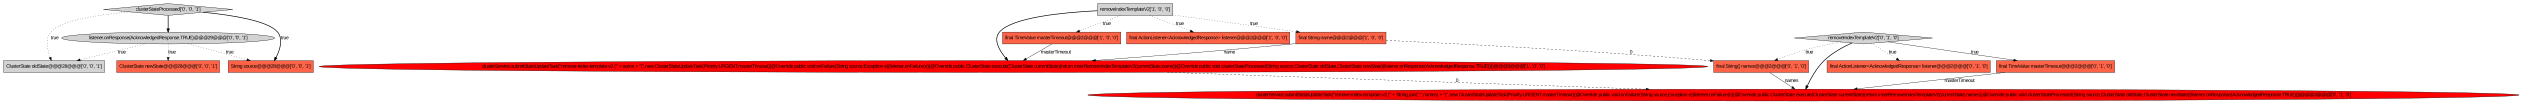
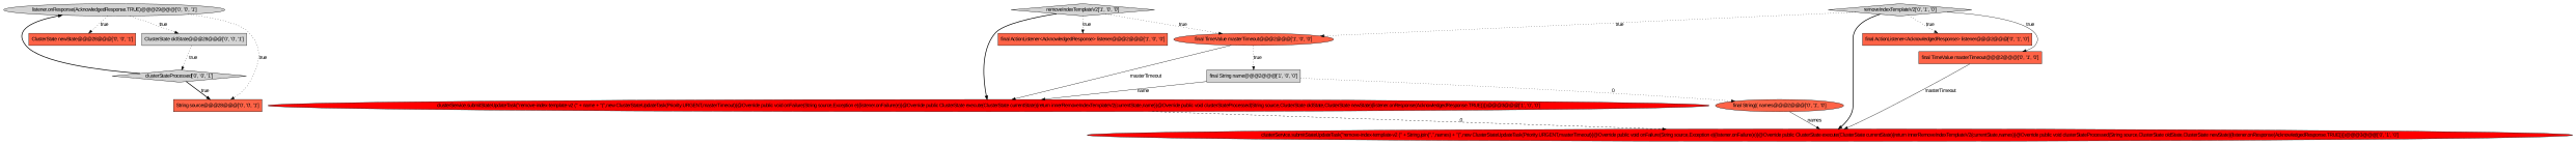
  digraph {
    fontname="Liberation Sans"
    node [fillcolor=tomato fontname="Liberation Sans" shape=box style=filled]
    edge [fontname="Liberation Sans" style=dotted]
    n1 [label="ClusterState newState@@@28@@@['0', '0', '1']"]
    n2 [fillcolor=lightgray label="clusterStateProcessed['0', '0', '1']" shape=diamond]
    n3 [fillcolor=lightgray label="ClusterState oldState@@@28@@@['0', '0', '1']"]
    n4 [label="String source@@@28@@@['0', '0', '1']"]
    n5 [fillcolor=lightgray label="listener.onResponse(AcknowledgedResponse.TRUE)@@@29@@@['0', '0', '1']" shape=ellipse]
-   n6 [fillcolor=lightgray label="removeIndexTemplateV2['1', '0', '0']"]
+   n6 [fillcolor=lightgray label="removeIndexTemplateV2['1', '0', '0']" shape=diamond]
    n7 [fillcolor=red label="clusterService.submitStateUpdateTask(\"remove-index-template-v2 (\" + name + \"(\",new ClusterStateUpdateTask(Priority.URGENT,masterTimeout){@Override public void onFailure(String source,Exception e){listener.onFailure(e)}@Override public ClusterState execute(ClusterState currentState){return innerRemoveIndexTemplateV2(currentState,name)}@Override public void clusterStateProcessed(String source,ClusterState oldState,ClusterState newState){listener.onResponse(AcknowledgedResponse.TRUE)}})@@@3@@@['1', '0', '0']" shape=ellipse]
-   n8 [label="final String name@@@2@@@['1', '0', '0']"]
+   n8 [fillcolor=lightgray label="final String name@@@2@@@['1', '0', '0']"]
    n9 [label="final ActionListener<AcknowledgedResponse> listener@@@2@@@['1', '0', '0']"]
-   n10 [label="final TimeValue masterTimeout@@@2@@@['1', '0', '0']"]
+   n10 [label="final TimeValue masterTimeout@@@2@@@['1', '0', '0']" shape=ellipse]
    n11 [fillcolor=red label="clusterService.submitStateUpdateTask(\"remove-index-template-v2 (\" + String.join(\",\",names) + \"(\",new ClusterStateUpdateTask(Priority.URGENT,masterTimeout){@Override public void onFailure(String source,Exception e){listener.onFailure(e)}@Override public ClusterState execute(ClusterState currentState){return innerRemoveIndexTemplateV2(currentState,names)}@Override public void clusterStateProcessed(String source,ClusterState oldState,ClusterState newState){listener.onResponse(AcknowledgedResponse.TRUE)}})@@@3@@@['0', '1', '0']" shape=ellipse]
-   n12 [label="final String(( names@@@2@@@['0', '1', '0']"]
+   n12 [label="final String(( names@@@2@@@['0', '1', '0']" shape=ellipse]
    n13 [label="final ActionListener<AcknowledgedResponse> listener@@@2@@@['0', '1', '0']"]
    n14 [fillcolor=lightgray label="removeIndexTemplateV2['0', '1', '0']" shape=diamond]
    n15 [label="final TimeValue masterTimeout@@@2@@@['0', '1', '0']"]
-   n2 -> n3 [label=true]
+   n3 -> n2 [label=true]
    n2 -> n4 [label=true style=bold]
    n2 -> n5 [style=bold]
    n5 -> n1 [label=true]
    n5 -> n3 [label=true]
    n5 -> n4 [label=true]
    n6 -> n7 [style=bold]
-   n6 -> n8 [label=true]
+   n10 -> n8 [label=true]
    n6 -> n9 [label=true]
    n6 -> n10 [label=true]
    n7 -> n11 [label=0 style=dashed]
    n8 -> n7 [label=name style=solid]
-   n8 -> n12 [label=0 style=dashed]
+   n8 -> n12 [label=0]
    n10 -> n7 [label=masterTimeout style=solid]
    n12 -> n11 [label=names style=solid]
    n14 -> n11 [style=bold]
-   n14 -> n12 [label=true]
+   n14 -> n10 [label=true]
    n14 -> n13 [label=true]
    n14 -> n15 [label=true style=solid]
    n15 -> n11 [label=masterTimeout style=solid]
  }
